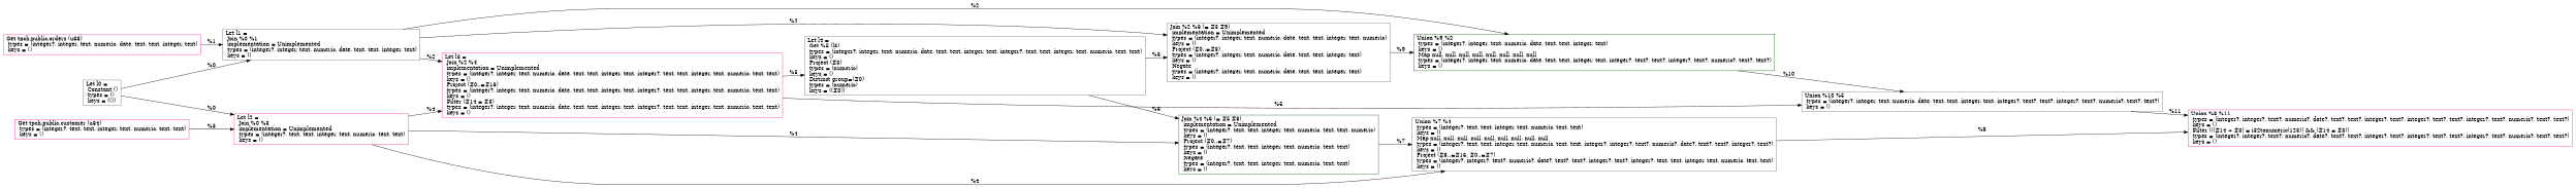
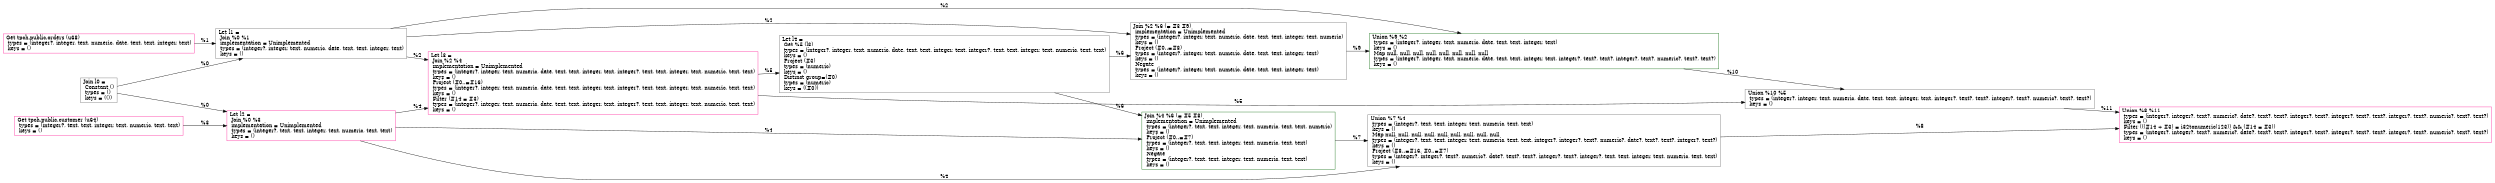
  digraph {
    rankdir=LR
    node [shape=record color=gray40]
-   n1 [label="Let l0 =\l Constant ()\l  types = ()\l  keys = (())\l"]
+   n1 [label="Join l0 =\l Constant ()\l  types = ()\l  keys = (())\l"]
    n2 [label="Let l1 =\l Join %0 %1\l  implementation = Unimplemented\l  types = (integer?, integer, text, numeric, date, text, text, integer, text)\l  keys = ()\l"]
    n3 [label="Let l2 =\l Join %0 %3\l  implementation = Unimplemented\l  types = (integer?, text, text, integer, text, numeric, text, text)\l  keys = ()\l" color=deeppink]
    n4 [label=" Get tpch.public.orders (u68)\l  types = (integer?, integer, text, numeric, date, text, text, integer, text)\l  keys = ()\l" color=deeppink]
    n5 [label="Let l3 =\l Join %2 %4\l  implementation = Unimplemented\l  types = (integer?, integer, text, numeric, date, text, text, integer, text, integer?, text, text, integer, text, numeric, text, text)\l  keys = ()\l Project (#0..=#16)\l  types = (integer?, integer, text, numeric, date, text, text, integer, text, integer?, text, text, integer, text, numeric, text, text)\l  keys = ()\l Filter (#14 = #3)\l  types = (integer?, integer, text, numeric, date, text, text, integer, text, integer?, text, text, integer, text, numeric, text, text)\l  keys = ()\l" color=deeppink]
    n6 [label=" Join %2 %6 (= #3 #9)\l  implementation = Unimplemented\l  types = (integer?, integer, text, numeric, date, text, text, integer, text, numeric)\l  keys = ()\l Project (#0..=#8)\l  types = (integer?, integer, text, numeric, date, text, text, integer, text)\l  keys = ()\l Negate\l  types = (integer?, integer, text, numeric, date, text, text, integer, text)\l  keys = ()\l"]
    n7 [label=" Union %9 %2\l  types = (integer?, integer, text, numeric, date, text, text, integer, text)\l  keys = ()\l Map null, null, null, null, null, null, null, null\l  types = (integer?, integer, text, numeric, date, text, text, integer, text, integer?, text?, text?, integer?, text?, numeric?, text?, text?)\l  keys = ()\l" color=darkgreen]
    n8 [label=" Get tpch.public.customer (u64)\l  types = (integer?, text, text, integer, text, numeric, text, text)\l  keys = ()\l" color=deeppink]
    n9 [label=" Join %4 %6 (= #5 #8)\l  implementation = Unimplemented\l  types = (integer?, text, text, integer, text, numeric, text, text, numeric)\l  keys = ()\l Project (#0..=#7)\l  types = (integer?, text, text, integer, text, numeric, text, text)\l  keys = ()\l Negate\l  types = (integer?, text, text, integer, text, numeric, text, text)\l  keys = ()\l" color=darkgreen]
    n10 [label=" Union %7 %4\l  types = (integer?, text, text, integer, text, numeric, text, text)\l  keys = ()\l Map null, null, null, null, null, null, null, null, null\l  types = (integer?, text, text, integer, text, numeric, text, text, integer?, integer?, text?, numeric?, date?, text?, text?, integer?, text?)\l  keys = ()\l Project (#8..=#16, #0..=#7)\l  types = (integer?, integer?, text?, numeric?, date?, text?, text?, integer?, text?, integer?, text, text, integer, text, numeric, text, text)\l  keys = ()\l"]
    n11 [label="Let l4 =\l Get %5 (l3)\l  types = (integer?, integer, text, numeric, date, text, text, integer, text, integer?, text, text, integer, text, numeric, text, text)\l  keys = ()\l Project (#3)\l  types = (numeric)\l  keys = ()\l Distinct group=(#0)\l  types = (numeric)\l  keys = ((#0))\l"]
    n12 [label=" Union %10 %5\l  types = (integer?, integer, text, numeric, date, text, text, integer, text, integer?, text?, text?, integer?, text?, numeric?, text?, text?)\l  keys = ()\l"]
    n13 [label=" Union %8 %11\l  types = (integer?, integer?, text?, numeric?, date?, text?, text?, integer?, text?, integer?, text?, text?, integer?, text?, numeric?, text?, text?)\l  keys = ()\l Filter (((#14 + #3) = i32tonumeric(123)) && (#14 = #3))\l  types = (integer?, integer?, text?, numeric?, date?, text?, text?, integer?, text?, integer?, text?, text?, integer?, text?, numeric?, text?, text?)\l  keys = ()\l" color=deeppink]
    n1 -> n2 [label="%0\l"]
    n1 -> n3 [label="%0\l"]
    n2 -> n5 [label="%2\l"]
    n2 -> n6 [label="%2\l"]
    n2 -> n7 [label="%2\l"]
    n3 -> n5 [label="%4\l"]
    n3 -> n9 [label="%4\l"]
    n3 -> n10 [label="%4\l"]
    n4 -> n2 [label="%1\l"]
    n5 -> n11 [label="%5\l"]
    n5 -> n12 [label="%5\l"]
    n6 -> n7 [label="%9\l"]
    n7 -> n12 [label="%10\l"]
    n8 -> n3 [label="%3\l"]
    n9 -> n10 [label="%7\l"]
    n10 -> n13 [label="%8\l"]
    n11 -> n6 [label="%6\l"]
    n11 -> n9 [label="%6\l"]
    n12 -> n13 [label="%11\l"]
  }
